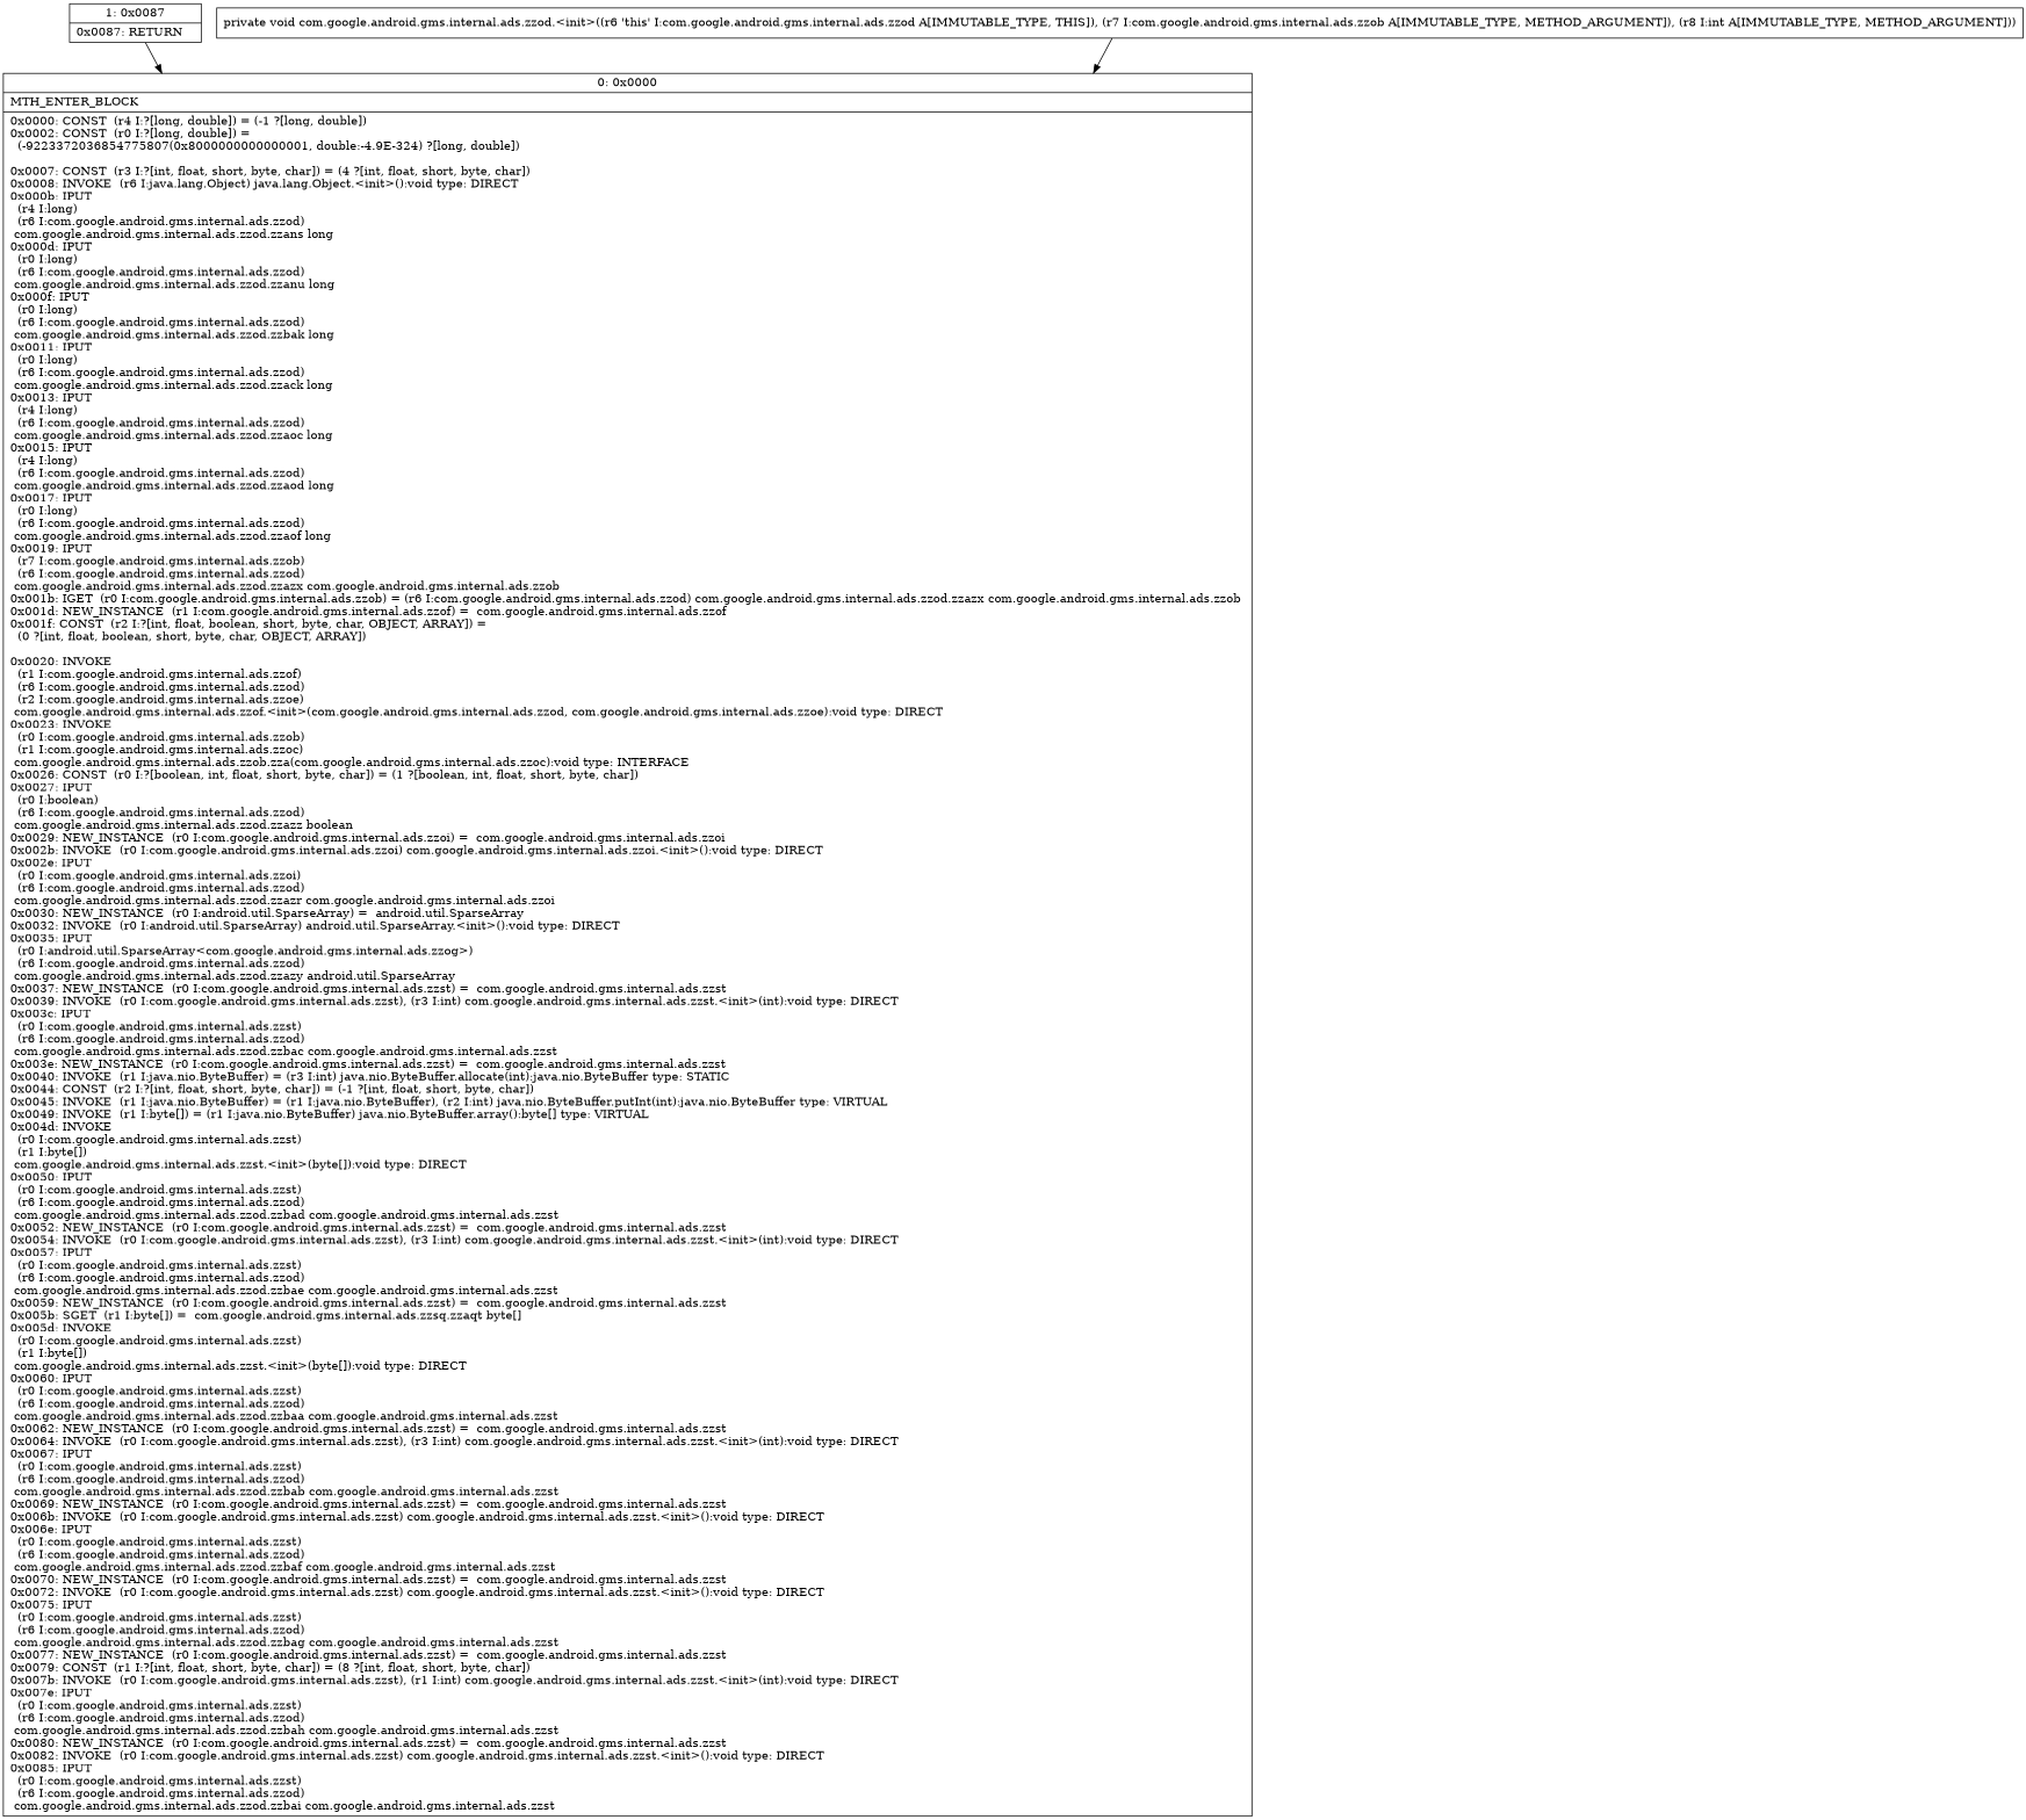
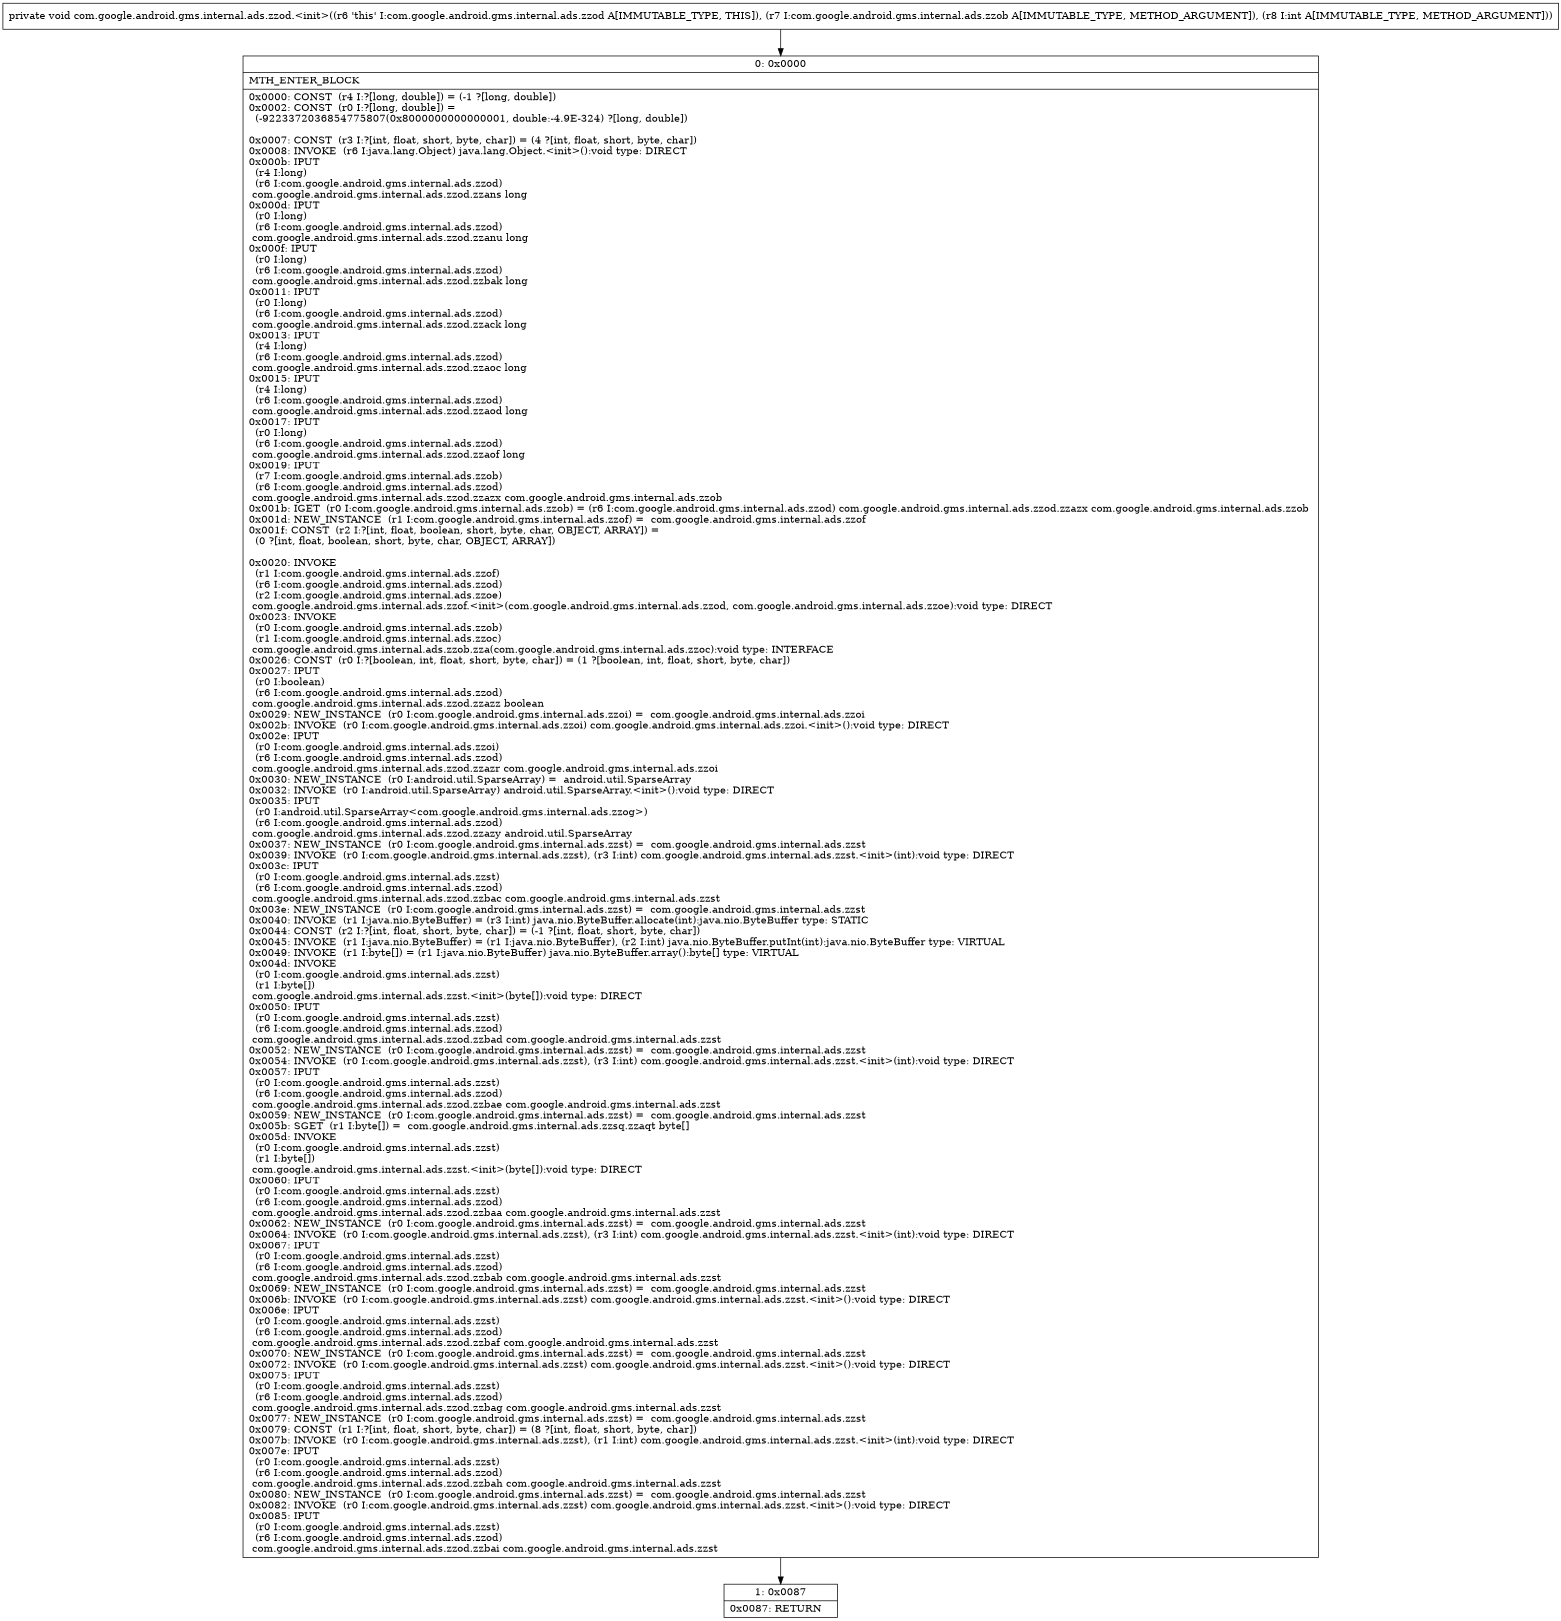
  digraph {
    node [shape=record]
    n1 [label="{0\:\ 0x0000|MTH_ENTER_BLOCK\l|0x0000: CONST  (r4 I:?[long, double]) = (\-1 ?[long, double]) \l0x0002: CONST  (r0 I:?[long, double]) = \l  (\-9223372036854775807(0x8000000000000001, double:\-4.9E\-324) ?[long, double])\l \l0x0007: CONST  (r3 I:?[int, float, short, byte, char]) = (4 ?[int, float, short, byte, char]) \l0x0008: INVOKE  (r6 I:java.lang.Object) java.lang.Object.\<init\>():void type: DIRECT \l0x000b: IPUT  \l  (r4 I:long)\l  (r6 I:com.google.android.gms.internal.ads.zzod)\l com.google.android.gms.internal.ads.zzod.zzans long \l0x000d: IPUT  \l  (r0 I:long)\l  (r6 I:com.google.android.gms.internal.ads.zzod)\l com.google.android.gms.internal.ads.zzod.zzanu long \l0x000f: IPUT  \l  (r0 I:long)\l  (r6 I:com.google.android.gms.internal.ads.zzod)\l com.google.android.gms.internal.ads.zzod.zzbak long \l0x0011: IPUT  \l  (r0 I:long)\l  (r6 I:com.google.android.gms.internal.ads.zzod)\l com.google.android.gms.internal.ads.zzod.zzack long \l0x0013: IPUT  \l  (r4 I:long)\l  (r6 I:com.google.android.gms.internal.ads.zzod)\l com.google.android.gms.internal.ads.zzod.zzaoc long \l0x0015: IPUT  \l  (r4 I:long)\l  (r6 I:com.google.android.gms.internal.ads.zzod)\l com.google.android.gms.internal.ads.zzod.zzaod long \l0x0017: IPUT  \l  (r0 I:long)\l  (r6 I:com.google.android.gms.internal.ads.zzod)\l com.google.android.gms.internal.ads.zzod.zzaof long \l0x0019: IPUT  \l  (r7 I:com.google.android.gms.internal.ads.zzob)\l  (r6 I:com.google.android.gms.internal.ads.zzod)\l com.google.android.gms.internal.ads.zzod.zzazx com.google.android.gms.internal.ads.zzob \l0x001b: IGET  (r0 I:com.google.android.gms.internal.ads.zzob) = (r6 I:com.google.android.gms.internal.ads.zzod) com.google.android.gms.internal.ads.zzod.zzazx com.google.android.gms.internal.ads.zzob \l0x001d: NEW_INSTANCE  (r1 I:com.google.android.gms.internal.ads.zzof) =  com.google.android.gms.internal.ads.zzof \l0x001f: CONST  (r2 I:?[int, float, boolean, short, byte, char, OBJECT, ARRAY]) = \l  (0 ?[int, float, boolean, short, byte, char, OBJECT, ARRAY])\l \l0x0020: INVOKE  \l  (r1 I:com.google.android.gms.internal.ads.zzof)\l  (r6 I:com.google.android.gms.internal.ads.zzod)\l  (r2 I:com.google.android.gms.internal.ads.zzoe)\l com.google.android.gms.internal.ads.zzof.\<init\>(com.google.android.gms.internal.ads.zzod, com.google.android.gms.internal.ads.zzoe):void type: DIRECT \l0x0023: INVOKE  \l  (r0 I:com.google.android.gms.internal.ads.zzob)\l  (r1 I:com.google.android.gms.internal.ads.zzoc)\l com.google.android.gms.internal.ads.zzob.zza(com.google.android.gms.internal.ads.zzoc):void type: INTERFACE \l0x0026: CONST  (r0 I:?[boolean, int, float, short, byte, char]) = (1 ?[boolean, int, float, short, byte, char]) \l0x0027: IPUT  \l  (r0 I:boolean)\l  (r6 I:com.google.android.gms.internal.ads.zzod)\l com.google.android.gms.internal.ads.zzod.zzazz boolean \l0x0029: NEW_INSTANCE  (r0 I:com.google.android.gms.internal.ads.zzoi) =  com.google.android.gms.internal.ads.zzoi \l0x002b: INVOKE  (r0 I:com.google.android.gms.internal.ads.zzoi) com.google.android.gms.internal.ads.zzoi.\<init\>():void type: DIRECT \l0x002e: IPUT  \l  (r0 I:com.google.android.gms.internal.ads.zzoi)\l  (r6 I:com.google.android.gms.internal.ads.zzod)\l com.google.android.gms.internal.ads.zzod.zzazr com.google.android.gms.internal.ads.zzoi \l0x0030: NEW_INSTANCE  (r0 I:android.util.SparseArray) =  android.util.SparseArray \l0x0032: INVOKE  (r0 I:android.util.SparseArray) android.util.SparseArray.\<init\>():void type: DIRECT \l0x0035: IPUT  \l  (r0 I:android.util.SparseArray\<com.google.android.gms.internal.ads.zzog\>)\l  (r6 I:com.google.android.gms.internal.ads.zzod)\l com.google.android.gms.internal.ads.zzod.zzazy android.util.SparseArray \l0x0037: NEW_INSTANCE  (r0 I:com.google.android.gms.internal.ads.zzst) =  com.google.android.gms.internal.ads.zzst \l0x0039: INVOKE  (r0 I:com.google.android.gms.internal.ads.zzst), (r3 I:int) com.google.android.gms.internal.ads.zzst.\<init\>(int):void type: DIRECT \l0x003c: IPUT  \l  (r0 I:com.google.android.gms.internal.ads.zzst)\l  (r6 I:com.google.android.gms.internal.ads.zzod)\l com.google.android.gms.internal.ads.zzod.zzbac com.google.android.gms.internal.ads.zzst \l0x003e: NEW_INSTANCE  (r0 I:com.google.android.gms.internal.ads.zzst) =  com.google.android.gms.internal.ads.zzst \l0x0040: INVOKE  (r1 I:java.nio.ByteBuffer) = (r3 I:int) java.nio.ByteBuffer.allocate(int):java.nio.ByteBuffer type: STATIC \l0x0044: CONST  (r2 I:?[int, float, short, byte, char]) = (\-1 ?[int, float, short, byte, char]) \l0x0045: INVOKE  (r1 I:java.nio.ByteBuffer) = (r1 I:java.nio.ByteBuffer), (r2 I:int) java.nio.ByteBuffer.putInt(int):java.nio.ByteBuffer type: VIRTUAL \l0x0049: INVOKE  (r1 I:byte[]) = (r1 I:java.nio.ByteBuffer) java.nio.ByteBuffer.array():byte[] type: VIRTUAL \l0x004d: INVOKE  \l  (r0 I:com.google.android.gms.internal.ads.zzst)\l  (r1 I:byte[])\l com.google.android.gms.internal.ads.zzst.\<init\>(byte[]):void type: DIRECT \l0x0050: IPUT  \l  (r0 I:com.google.android.gms.internal.ads.zzst)\l  (r6 I:com.google.android.gms.internal.ads.zzod)\l com.google.android.gms.internal.ads.zzod.zzbad com.google.android.gms.internal.ads.zzst \l0x0052: NEW_INSTANCE  (r0 I:com.google.android.gms.internal.ads.zzst) =  com.google.android.gms.internal.ads.zzst \l0x0054: INVOKE  (r0 I:com.google.android.gms.internal.ads.zzst), (r3 I:int) com.google.android.gms.internal.ads.zzst.\<init\>(int):void type: DIRECT \l0x0057: IPUT  \l  (r0 I:com.google.android.gms.internal.ads.zzst)\l  (r6 I:com.google.android.gms.internal.ads.zzod)\l com.google.android.gms.internal.ads.zzod.zzbae com.google.android.gms.internal.ads.zzst \l0x0059: NEW_INSTANCE  (r0 I:com.google.android.gms.internal.ads.zzst) =  com.google.android.gms.internal.ads.zzst \l0x005b: SGET  (r1 I:byte[]) =  com.google.android.gms.internal.ads.zzsq.zzaqt byte[] \l0x005d: INVOKE  \l  (r0 I:com.google.android.gms.internal.ads.zzst)\l  (r1 I:byte[])\l com.google.android.gms.internal.ads.zzst.\<init\>(byte[]):void type: DIRECT \l0x0060: IPUT  \l  (r0 I:com.google.android.gms.internal.ads.zzst)\l  (r6 I:com.google.android.gms.internal.ads.zzod)\l com.google.android.gms.internal.ads.zzod.zzbaa com.google.android.gms.internal.ads.zzst \l0x0062: NEW_INSTANCE  (r0 I:com.google.android.gms.internal.ads.zzst) =  com.google.android.gms.internal.ads.zzst \l0x0064: INVOKE  (r0 I:com.google.android.gms.internal.ads.zzst), (r3 I:int) com.google.android.gms.internal.ads.zzst.\<init\>(int):void type: DIRECT \l0x0067: IPUT  \l  (r0 I:com.google.android.gms.internal.ads.zzst)\l  (r6 I:com.google.android.gms.internal.ads.zzod)\l com.google.android.gms.internal.ads.zzod.zzbab com.google.android.gms.internal.ads.zzst \l0x0069: NEW_INSTANCE  (r0 I:com.google.android.gms.internal.ads.zzst) =  com.google.android.gms.internal.ads.zzst \l0x006b: INVOKE  (r0 I:com.google.android.gms.internal.ads.zzst) com.google.android.gms.internal.ads.zzst.\<init\>():void type: DIRECT \l0x006e: IPUT  \l  (r0 I:com.google.android.gms.internal.ads.zzst)\l  (r6 I:com.google.android.gms.internal.ads.zzod)\l com.google.android.gms.internal.ads.zzod.zzbaf com.google.android.gms.internal.ads.zzst \l0x0070: NEW_INSTANCE  (r0 I:com.google.android.gms.internal.ads.zzst) =  com.google.android.gms.internal.ads.zzst \l0x0072: INVOKE  (r0 I:com.google.android.gms.internal.ads.zzst) com.google.android.gms.internal.ads.zzst.\<init\>():void type: DIRECT \l0x0075: IPUT  \l  (r0 I:com.google.android.gms.internal.ads.zzst)\l  (r6 I:com.google.android.gms.internal.ads.zzod)\l com.google.android.gms.internal.ads.zzod.zzbag com.google.android.gms.internal.ads.zzst \l0x0077: NEW_INSTANCE  (r0 I:com.google.android.gms.internal.ads.zzst) =  com.google.android.gms.internal.ads.zzst \l0x0079: CONST  (r1 I:?[int, float, short, byte, char]) = (8 ?[int, float, short, byte, char]) \l0x007b: INVOKE  (r0 I:com.google.android.gms.internal.ads.zzst), (r1 I:int) com.google.android.gms.internal.ads.zzst.\<init\>(int):void type: DIRECT \l0x007e: IPUT  \l  (r0 I:com.google.android.gms.internal.ads.zzst)\l  (r6 I:com.google.android.gms.internal.ads.zzod)\l com.google.android.gms.internal.ads.zzod.zzbah com.google.android.gms.internal.ads.zzst \l0x0080: NEW_INSTANCE  (r0 I:com.google.android.gms.internal.ads.zzst) =  com.google.android.gms.internal.ads.zzst \l0x0082: INVOKE  (r0 I:com.google.android.gms.internal.ads.zzst) com.google.android.gms.internal.ads.zzst.\<init\>():void type: DIRECT \l0x0085: IPUT  \l  (r0 I:com.google.android.gms.internal.ads.zzst)\l  (r6 I:com.google.android.gms.internal.ads.zzod)\l com.google.android.gms.internal.ads.zzod.zzbai com.google.android.gms.internal.ads.zzst \l}"]
    n2 [label="{1\:\ 0x0087|0x0087: RETURN   \l}"]
    n3 [label="{private void com.google.android.gms.internal.ads.zzod.\<init\>((r6 'this' I:com.google.android.gms.internal.ads.zzod A[IMMUTABLE_TYPE, THIS]), (r7 I:com.google.android.gms.internal.ads.zzob A[IMMUTABLE_TYPE, METHOD_ARGUMENT]), (r8 I:int A[IMMUTABLE_TYPE, METHOD_ARGUMENT])) }"]
-   n2 -> n1
+   n1 -> n2
    n3 -> n1
  }
